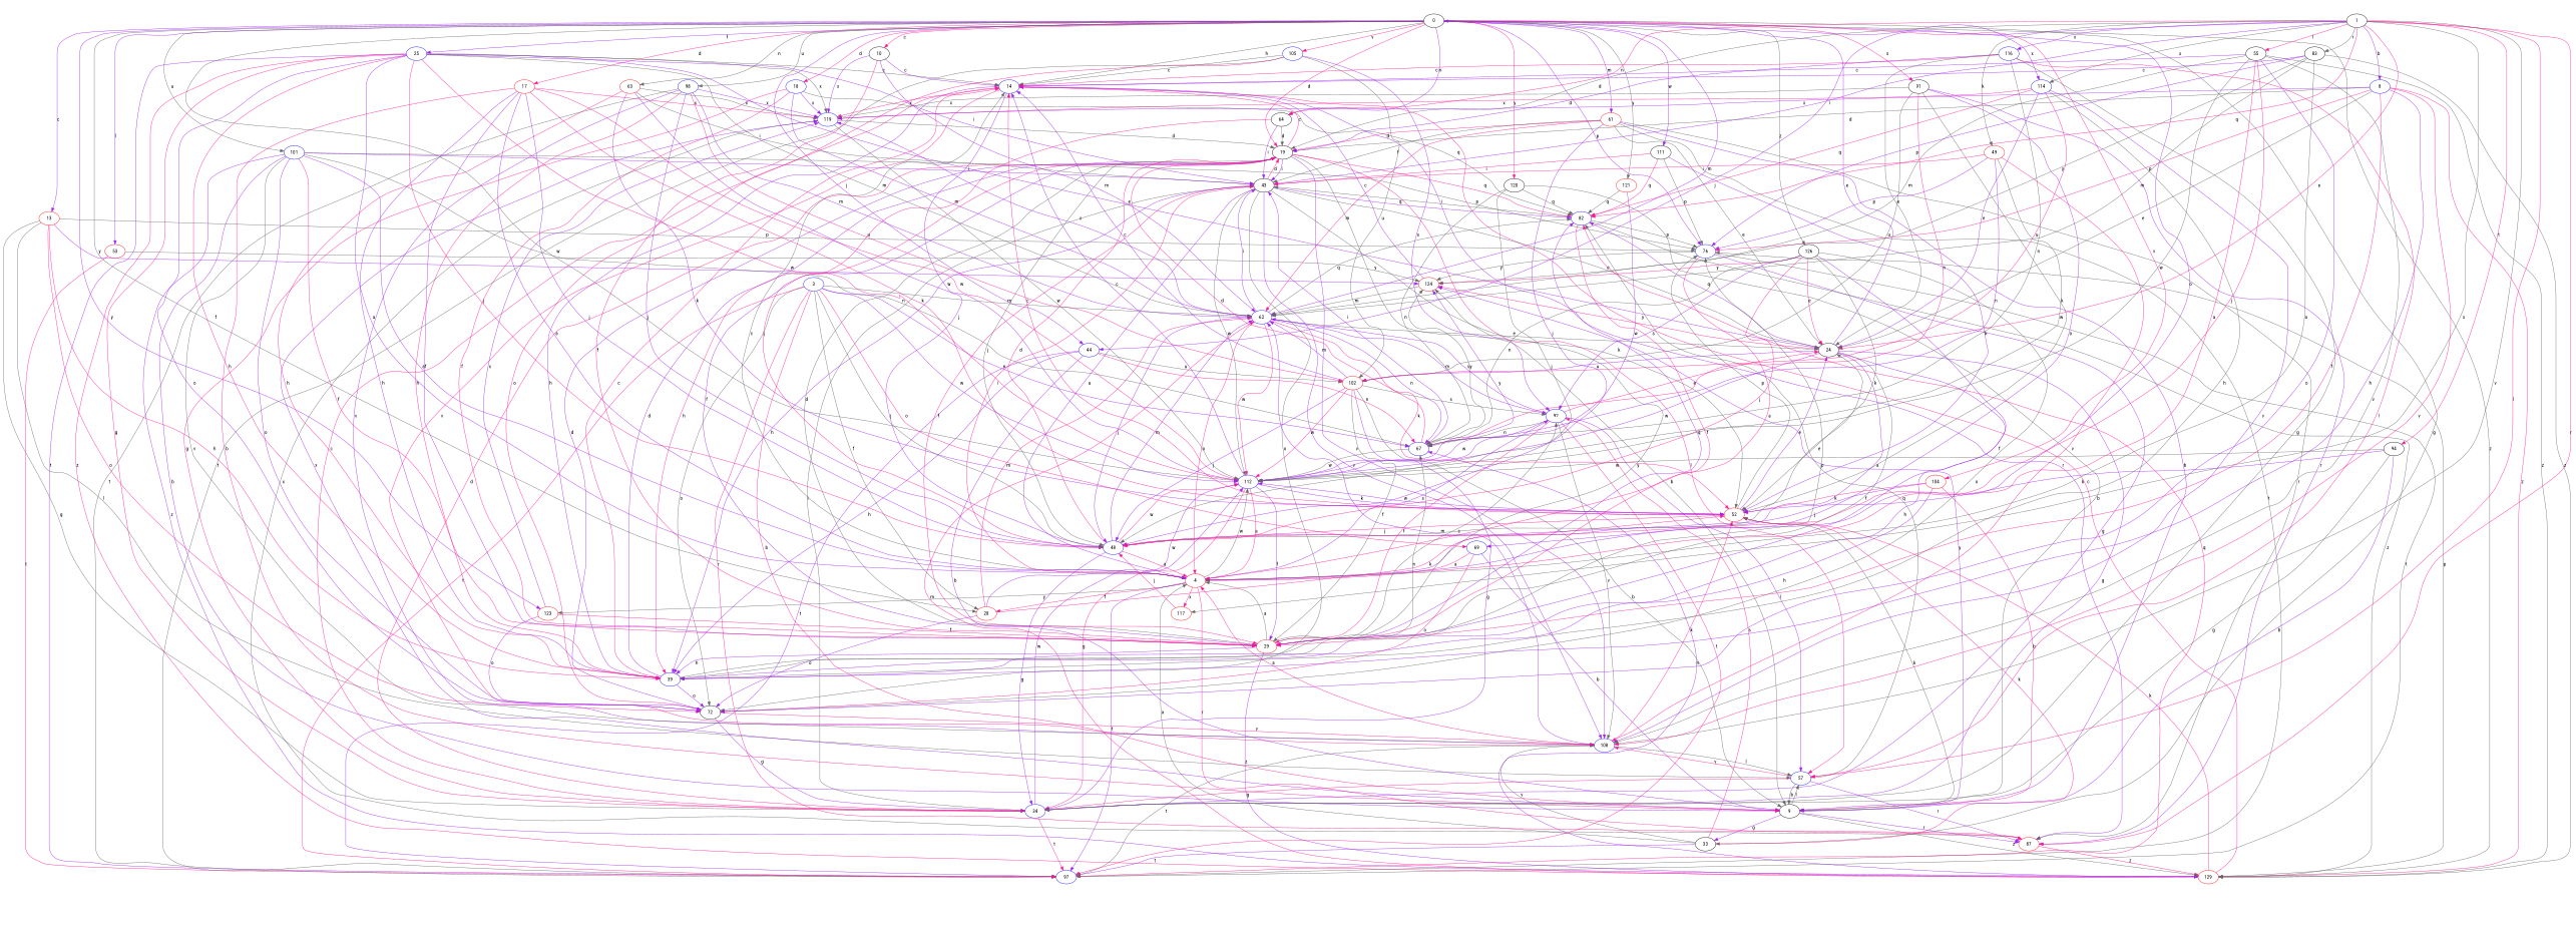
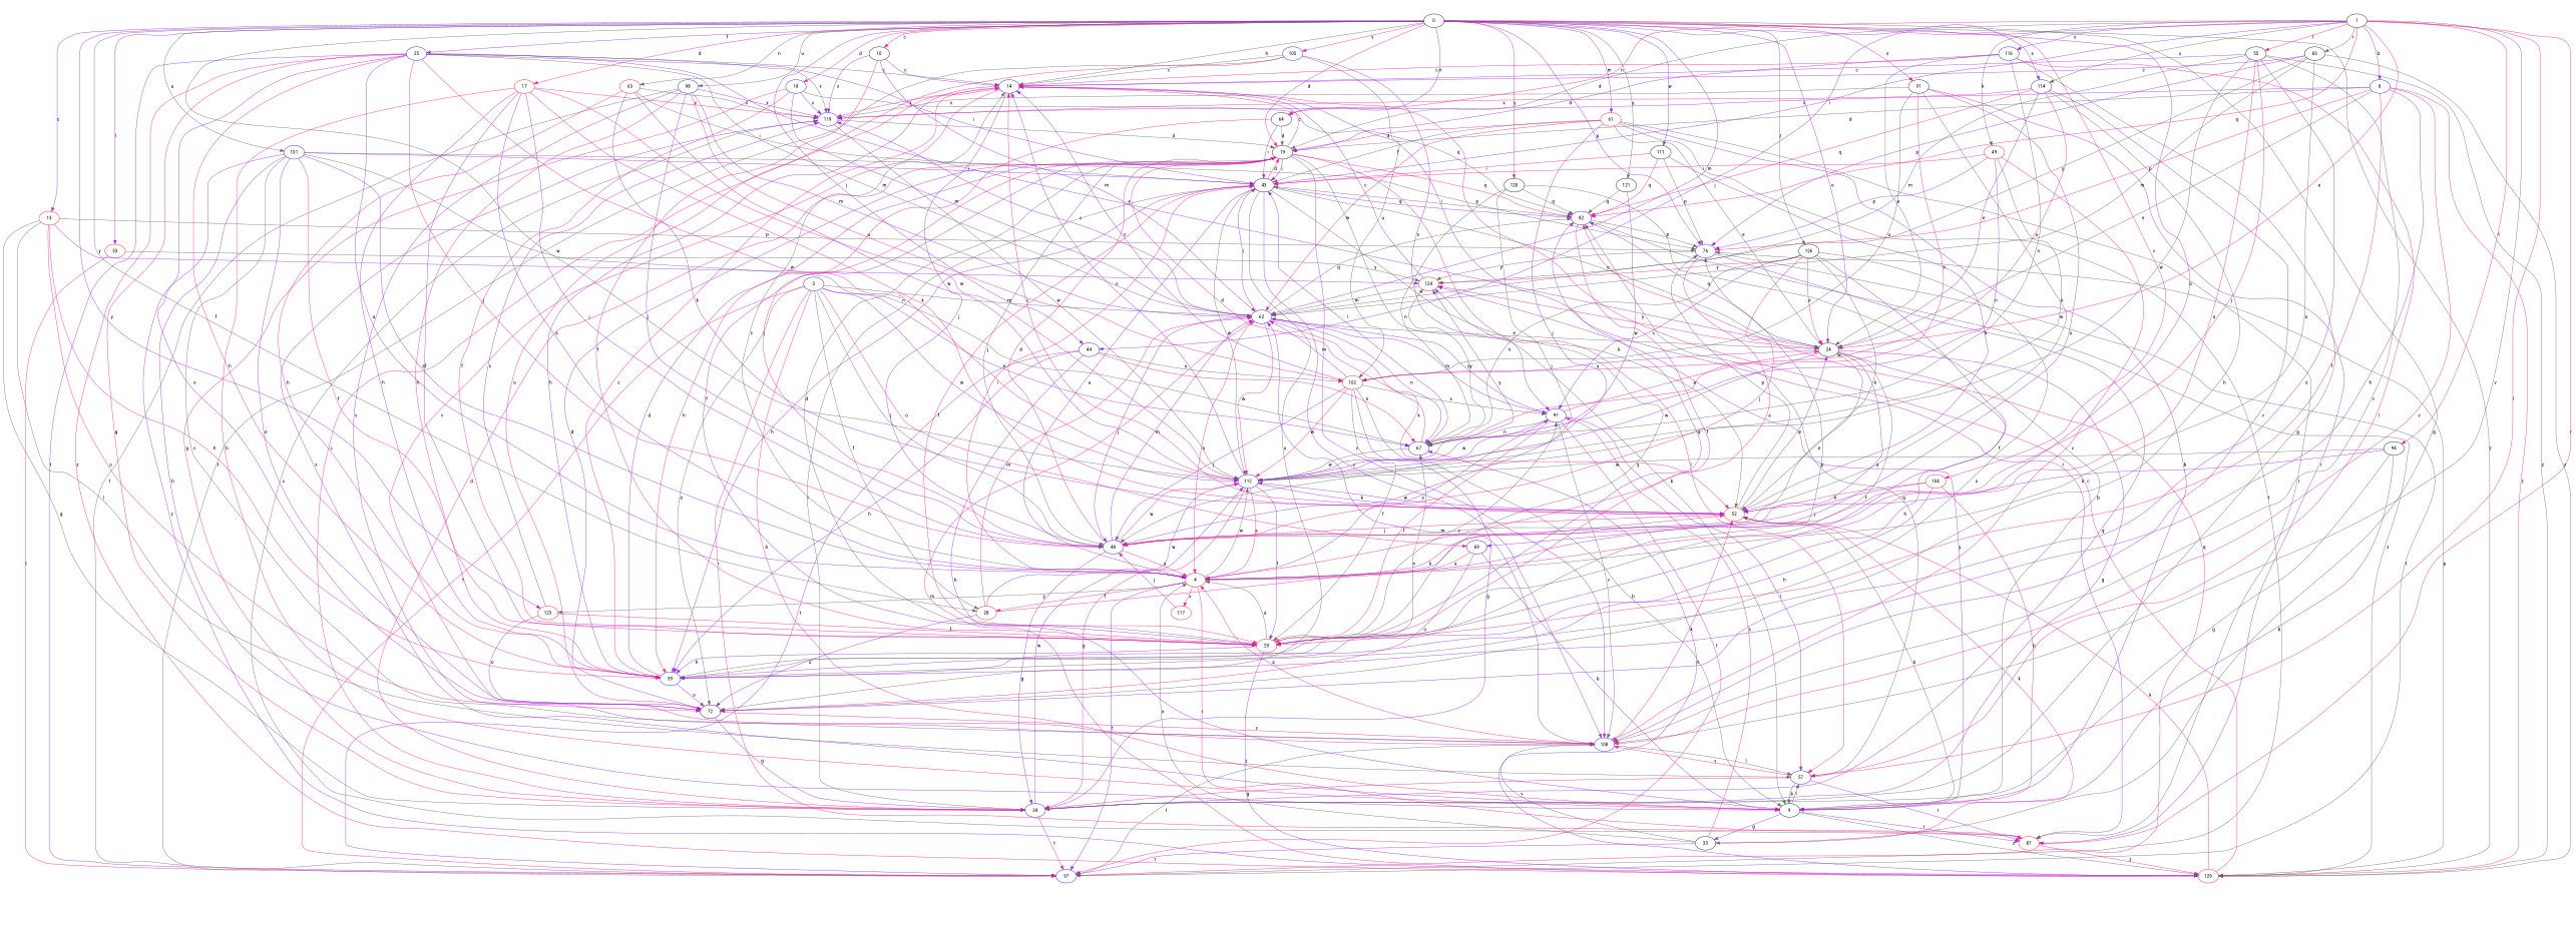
  strict digraph {
    fontname="Roboto Condensed"
    node [color=blue fontname="Roboto Condensed"]
    edge [color=purple fontname="Roboto Condensed"]
    0 [color=black]
    10 [color=black]
    13 [color=red]
    14
    17 [color=red]
    18
    19 [color=black]
    24 [color=black]
    25
    28 [color=red]
    33 [color=black]
    44
    53 [color=red]
    61 [color=red]
    62
    63 [color=red]
    64 [color=black]
    69
    76
    91 [color=black]
    98
    101
    104 [color=red]
    105
    111 [color=black]
    112
    114
    120 [color=black]
-   121 [color=red]
+   121 [color=black]
    123 [color=red]
    126 [color=black]
    129 [color=red]
    29 [color=red]
    119
    57
    72 [color=black]
    39
    124 [color=red]
    34
    87 [color=red]
    108
    48
    9 [color=black]
    4 [color=red]
    52 [color=red]
    82
    43 [color=black]
    102 [color=red]
    97
    92
    67
    1 [color=black]
    8
    49 [color=red]
    55 [color=black]
    83 [color=black]
    94 [color=black]
    116
    117 [color=red]
    3
    0 -> 10 [color=deeppink label=c]
    0 -> 13 [label=c]
    0 -> 14 [color=gray40 label=h]
    0 -> 17 [color=deeppink label=d]
    0 -> 18 [color=deeppink label=d]
    0 -> 19 [color=deeppink label=d]
-   24 -> 0 [label=e]
+   0 -> 24 [label=e]
    0 -> 25 [label=f]
    0 -> 28 [color=gray40 label=f]
    0 -> 33 [color=gray40 label=g]
    0 -> 44 [label=j]
    0 -> 53 [label=l]
    0 -> 61 [label=m]
    0 -> 62 [label=m]
    0 -> 63 [color=gray40 label=n]
    0 -> 64 [label=n]
    0 -> 69 [label=o]
    0 -> 76 [label=p]
    0 -> 91 [color=deeppink label=s]
    0 -> 98 [color=gray40 label=u]
    0 -> 101 [color=gray40 label=u]
    0 -> 104 [color=deeppink label=v]
    0 -> 105 [color=deeppink label=v]
    0 -> 111 [label=w]
    0 -> 112 [color=gray40 label=w]
    0 -> 114 [label=x]
    0 -> 120 [color=deeppink label=y]
    0 -> 121 [color=gray40 label=y]
    0 -> 123 [label=y]
    0 -> 126 [color=gray40 label=z]
    0 -> 129 [color=gray40 label=z]
    10 -> 14 [label=c]
    10 -> 62 [label=m]
    10 -> 29 [color=deeppink label=f]
    10 -> 119 [label=x]
    13 -> 76 [color=gray40 label=p]
    13 -> 57 [color=gray40 label=l]
    13 -> 72 [color=deeppink label=o]
    13 -> 39 [color=deeppink label=h]
    13 -> 124 [label=y]
    13 -> 34 [color=gray40 label=g]
    14 -> 119 [color=deeppink label=x]
    14 -> 39 [label=h]
    14 -> 87 [label=r]
    14 -> 108 [color=deeppink label=v]
    14 -> 48 [label=j]
    17 -> 112 [color=deeppink label=w]
    17 -> 29 [label=f]
    17 -> 119 [color=deeppink label=x]
    17 -> 39 [label=h]
    17 -> 48 [label=j]
    17 -> 9 [color=deeppink label=b]
    17 -> 4 [label=a]
    17 -> 52 [color=deeppink label=k]
    18 -> 62 [label=m]
    18 -> 29 [color=deeppink label=f]
    18 -> 119 [label=x]
    18 -> 34 [color=deeppink label=g]
    18 -> 82 [color=gray40 label=q]
    19 -> 14 [color=deeppink label=c]
    19 -> 29 [label=f]
    19 -> 57 [color=deeppink label=l]
    19 -> 39 [color=deeppink label=h]
    19 -> 108 [label=v]
    19 -> 48 [color=gray40 label=j]
    19 -> 9 [color=gray40 label=b]
    19 -> 82 [color=deeppink label=q]
    19 -> 43 [label=i]
    24 -> 112 [label=w]
    24 -> 29 [color=gray40 label=f]
    24 -> 39 [label=h]
    24 -> 124 [color=deeppink label=y]
    24 -> 34 [label=g]
    24 -> 4 [label=a]
    24 -> 82 [label=q]
    24 -> 102 [label=u]
    25 -> 14 [color=gray40 label=c]
    25 -> 24 [label=e]
    25 -> 62 [color=gray40 label=m]
    25 -> 112 [color=deeppink label=w]
    25 -> 129 [color=deeppink label=z]
    25 -> 119 [color=gray40 label=x]
    25 -> 72 [label=o]
    25 -> 39 [color=deeppink label=h]
    25 -> 34 [color=deeppink label=g]
    25 -> 48 [color=deeppink label=j]
    25 -> 4 [label=a]
    25 -> 43 [label=i]
    25 -> 97 [label=t]
    28 -> 62 [color=deeppink label=m]
    28 -> 112 [label=w]
    28 -> 72 [label=o]
    28 -> 52 [color=deeppink label=k]
    33 -> 108 [color=gray40 label=v]
    33 -> 4 [color=gray40 label=a]
    33 -> 52 [color=deeppink label=k]
    33 -> 97 [label=t]
    33 -> 92 [color=deeppink label=s]
    44 -> 39 [label=h]
    44 -> 9 [label=b]
    44 -> 102 [color=gray40 label=u]
    44 -> 97 [label=t]
    44 -> 67 [color=deeppink label=n]
    53 -> 124 [color=gray40 label=y]
    53 -> 97 [color=deeppink label=t]
    61 -> 19 [color=deeppink label=d]
    61 -> 24 [color=gray40 label=e]
    61 -> 62 [color=deeppink label=m]
    61 -> 87 [color=gray40 label=r]
    61 -> 48 [label=j]
    61 -> 9 [label=b]
    61 -> 43 [color=gray40 label=f]
    61 -> 97 [color=gray40 label=t]
    62 -> 24 [color=gray40 label=e]
    62 -> 112 [color=deeppink label=w]
    62 -> 119 [label=x]
    62 -> 48 [label=j]
    62 -> 4 [color=deeppink label=a]
    62 -> 52 [color=deeppink label=k]
    62 -> 82 [color=gray40 label=q]
    62 -> 43 [label=i]
    62 -> 92 [label=s]
    62 -> 67 [label=n]
    63 -> 112 [label=w]
    63 -> 119 [color=gray40 label=x]
    63 -> 39 [color=deeppink label=h]
    63 -> 52 [label=k]
    63 -> 43 [color=gray40 label=i]
    64 -> 19 [color=gray40 label=d]
    64 -> 48 [color=deeppink label=j]
    64 -> 43 [label=i]
    69 -> 72 [color=deeppink label=o]
    69 -> 9 [label=b]
    69 -> 4 [color=deeppink label=a]
    76 -> 124 [color=gray40 label=y]
    76 -> 34 [label=g]
    76 -> 4 [color=deeppink label=a]
    76 -> 97 [color=gray40 label=t]
    91 -> 119 [color=gray40 label=x]
    91 -> 87 [label=r]
    91 -> 4 [label=a]
    91 -> 52 [color=gray40 label=k]
    91 -> 102 [color=gray40 label=u]
    91 -> 67 [color=deeppink label=n]
    98 -> 62 [label=m]
    98 -> 119 [label=x]
    98 -> 39 [color=deeppink label=h]
    98 -> 108 [label=v]
    98 -> 48 [label=j]
    98 -> 102 [color=deeppink label=u]
    98 -> 97 [color=gray40 label=t]
    101 -> 76 [color=gray40 label=p]
    101 -> 129 [label=z]
    101 -> 29 [color=deeppink label=f]
    101 -> 72 [label=o]
    101 -> 108 [color=gray40 label=v]
    101 -> 9 [label=b]
    101 -> 4 [label=a]
    101 -> 43 [label=i]
    101 -> 67 [color=gray40 label=n]
    104 -> 39 [label=h]
    104 -> 48 [label=j]
    104 -> 9 [color=deeppink label=b]
    104 -> 52 [color=deeppink label=k]
    105 -> 14 [color=gray40 label=c]
    105 -> 72 [color=deeppink label=o]
    105 -> 102 [color=gray40 label=u]
    105 -> 97 [color=gray40 label=t]
    105 -> 92 [label=s]
    111 -> 76 [color=gray40 label=p]
    111 -> 52 [label=k]
    111 -> 82 [color=deeppink label=q]
    111 -> 43 [color=deeppink label=i]
    112 -> 14 [label=c]
    112 -> 29 [label=f]
    112 -> 124 [label=y]
    112 -> 34 [color=deeppink label=g]
    112 -> 4 [color=deeppink label=a]
    112 -> 52 [label=k]
    114 -> 24 [label=e]
    114 -> 119 [color=deeppink label=x]
    114 -> 39 [color=gray40 label=h]
    114 -> 108 [label=v]
    114 -> 82 [color=deeppink label=q]
    114 -> 102 [color=deeppink label=u]
    120 -> 48 [color=gray40 label=j]
    120 -> 9 [color=gray40 label=b]
    120 -> 82 [color=gray40 label=q]
    120 -> 67 [color=gray40 label=n]
    121 -> 112 [label=w]
    121 -> 82 [color=gray40 label=q]
    123 -> 29 [color=deeppink label=f]
    123 -> 119 [label=x]
    123 -> 72 [label=o]
    126 -> 24 [color=deeppink label=e]
    126 -> 29 [label=f]
    126 -> 72 [color=gray40 label=o]
    126 -> 124 [color=deeppink label=y]
    126 -> 48 [color=deeppink label=j]
    126 -> 52 [color=gray40 label=k]
    126 -> 92 [label=s]
    126 -> 67 [color=gray40 label=n]
    129 -> 14 [color=deeppink label=c]
    129 -> 62 [color=deeppink label=m]
    129 -> 76 [color=gray40 label=p]
    129 -> 52 [color=deeppink label=k]
    129 -> 67 [label=n]
    29 -> 19 [color=gray40 label=d]
    29 -> 129 [label=z]
    29 -> 39 [label=h]
    29 -> 124 [color=gray40 label=y]
    29 -> 4 [color=gray40 label=a]
    29 -> 82 [label=q]
    29 -> 92 [color=gray40 label=s]
    119 -> 19 [color=gray40 label=d]
    119 -> 112 [color=gray40 label=w]
    57 -> 34 [color=deeppink label=g]
    57 -> 87 [label=r]
    57 -> 108 [color=deeppink label=v]
    57 -> 9 [color=gray40 label=b]
    57 -> 82 [color=gray40 label=q]
    72 -> 19 [label=d]
    72 -> 34 [label=g]
    72 -> 108 [color=deeppink label=v]
    39 -> 14 [color=deeppink label=c]
    39 -> 19 [label=d]
    39 -> 76 [color=gray40 label=p]
    39 -> 72 [label=o]
    39 -> 67 [color=gray40 label=n]
    124 -> 14 [label=c]
    124 -> 62 [color=gray40 label=m]
    34 -> 14 [color=deeppink label=c]
    34 -> 19 [color=deeppink label=d]
    34 -> 112 [label=w]
    34 -> 43 [color=gray40 label=i]
    34 -> 97 [color=deeppink label=t]
    87 -> 129 [color=deeppink label=z]
    87 -> 119 [color=gray40 label=x]
    108 -> 62 [label=m]
    108 -> 57 [color=gray40 label=l]
    108 -> 4 [color=deeppink label=a]
    108 -> 52 [color=deeppink label=k]
    108 -> 97 [color=gray40 label=t]
    48 -> 19 [color=deeppink label=d]
    48 -> 24 [color=gray40 label=e]
    48 -> 62 [label=m]
    48 -> 112 [color=deeppink label=w]
    48 -> 34 [label=g]
    48 -> 4 [color=deeppink label=a]
    9 -> 33 [label=g]
    9 -> 129 [color=gray40 label=z]
    9 -> 119 [label=x]
    9 -> 57 [color=gray40 label=l]
    9 -> 124 [label=y]
    9 -> 87 [label=r]
    9 -> 52 [color=gray40 label=k]
    4 -> 14 [color=gray40 label=c]
    4 -> 28 [color=deeppink label=f]
    4 -> 112 [color=gray40 label=w]
    4 -> 123 [color=gray40 label=y]
    4 -> 87 [color=deeppink label=r]
    4 -> 43 [color=deeppink label=i]
    4 -> 97 [label=t]
    4 -> 92 [label=s]
    4 -> 117 [color=deeppink label=x]
    52 -> 14 [color=deeppink label=c]
    52 -> 24 [label=e]
    52 -> 76 [color=gray40 label=p]
    52 -> 112 [label=w]
    52 -> 48 [color=deeppink label=j]
    82 -> 76 [color=gray40 label=p]
    82 -> 129 [color=gray40 label=z]
    82 -> 29 [color=deeppink label=f]
    82 -> 43 [color=gray40 label=i]
    43 -> 19 [color=deeppink label=d]
    43 -> 24 [color=gray40 label=e]
    43 -> 112 [color=gray40 label=w]
    43 -> 29 [color=deeppink label=f]
    43 -> 72 [color=gray40 label=o]
    43 -> 39 [label=h]
    43 -> 108 [label=v]
    43 -> 4 [label=a]
    43 -> 52 [color=gray40 label=k]
    43 -> 82 [label=q]
    102 -> 14 [label=c]
    102 -> 62 [label=m]
    102 -> 112 [color=deeppink label=w]
    102 -> 29 [color=gray40 label=f]
    102 -> 34 [label=g]
    102 -> 48 [label=j]
    102 -> 9 [color=gray40 label=b]
    102 -> 92 [color=gray40 label=s]
    97 -> 82 [color=deeppink label=q]
    92 -> 24 [color=deeppink label=e]
    92 -> 62 [label=m]
    92 -> 112 [label=w]
    92 -> 29 [color=deeppink label=f]
    92 -> 57 [label=l]
    92 -> 108 [color=gray40 label=v]
    92 -> 97 [color=deeppink label=t]
    92 -> 67 [color=gray40 label=n]
    67 -> 19 [color=deeppink label=d]
    67 -> 112 [color=gray40 label=w]
    67 -> 124 [color=gray40 label=y]
    67 -> 43 [label=i]
    1 -> 19 [color=gray40 label=d]
    1 -> 24 [color=deeppink label=e]
    1 -> 44 [label=j]
    1 -> 64 [color=deeppink label=n]
    1 -> 114 [color=gray40 label=x]
    1 -> 57 [color=deeppink label=l]
    1 -> 87 [color=deeppink label=r]
    1 -> 108 [color=gray40 label=v]
    1 -> 82 [color=deeppink label=q]
    1 -> 43 [label=i]
    1 -> 8 [label=b]
    1 -> 49 [color=gray40 label=k]
    1 -> 55 [color=deeppink label=l]
    1 -> 83 [color=gray40 label=r]
    1 -> 94 [color=deeppink label=t]
    1 -> 116 [label=x]
-   1 -> 117 [color=gray40 label=x]
    8 -> 19 [color=gray40 label=d]
    8 -> 24 [color=gray40 label=e]
    8 -> 76 [color=deeppink label=p]
    8 -> 129 [color=deeppink label=z]
    8 -> 29 [color=deeppink label=f]
    8 -> 119 [label=x]
    8 -> 39 [label=h]
    8 -> 108 [color=deeppink label=v]
    49 -> 76 [label=p]
    49 -> 112 [color=gray40 label=w]
    49 -> 108 [color=deeppink label=v]
    49 -> 43 [color=deeppink label=i]
    49 -> 67 [label=n]
    55 -> 14 [label=c]
    55 -> 62 [color=gray40 label=m]
    55 -> 112 [color=gray40 label=w]
    55 -> 129 [color=gray40 label=z]
    55 -> 72 [label=o]
    55 -> 108 [color=gray40 label=v]
    55 -> 48 [color=deeppink label=j]
    55 -> 4 [color=deeppink label=a]
    83 -> 14 [label=c]
    83 -> 62 [color=gray40 label=m]
    83 -> 76 [label=p]
    83 -> 129 [color=gray40 label=z]
    83 -> 124 [color=gray40 label=y]
    83 -> 4 [color=gray40 label=a]
    94 -> 112 [color=gray40 label=w]
    94 -> 34 [color=gray40 label=g]
    94 -> 9 [label=b]
    94 -> 52 [label=k]
    116 -> 14 [color=deeppink label=c]
    116 -> 19 [label=d]
    116 -> 24 [color=gray40 label=e]
    116 -> 57 [color=deeppink label=l]
    116 -> 34 [color=gray40 label=g]
    116 -> 67 [color=gray40 label=n]
    117 -> 48 [color=deeppink label=j]
    3 -> 28 [color=gray40 label=f]
    3 -> 62 [color=gray40 label=m]
    3 -> 69 [color=deeppink label=o]
    3 -> 112 [label=w]
    3 -> 72 [color=gray40 label=o]
    3 -> 87 [color=deeppink label=r]
    3 -> 48 [color=gray40 label=j]
    3 -> 9 [color=deeppink label=b]
    3 -> 97 [color=deeppink label=t]
    3 -> 67 [label=n]
  }
